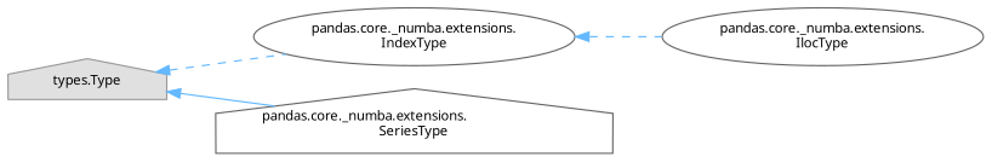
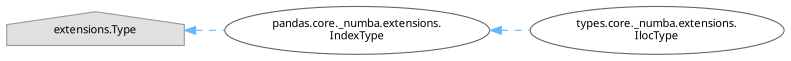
  digraph {
    fontname="Noto Sans"
    rankdir=LR
    node [color=grey40 fillcolor=white fontname="Noto Sans" fontsize=10 shape=house style=filled]
    edge [color=steelblue1 dir=back fontname="Noto Sans" fontsize=10 labelfontname=Helvetica labelfontsize=10 style=dashed]
-   n1 [color=grey60 fillcolor="#E0E0E0" height=0.2 label="types.Type" width=0.4]
+   n1 [color=grey60 fillcolor="#E0E0E0" height=0.2 label="extensions.Type" width=0.4]
    n2 [height=0.2 label="pandas.core._numba.extensions.\lIndexType" shape=ellipse width=0.4]
-   n3 [height=0.2 label="pandas.core._numba.extensions.\lSeriesType" width=0.4]
-   n4 [height=0.2 label="pandas.core._numba.extensions.\lIlocType" shape=ellipse width=0.4]
+   n4 [height=0.2 label="types.core._numba.extensions.\lIlocType" shape=ellipse width=0.4]
    n1 -> n2
-   n1 -> n3 [style=solid]
    n2 -> n4
  }
